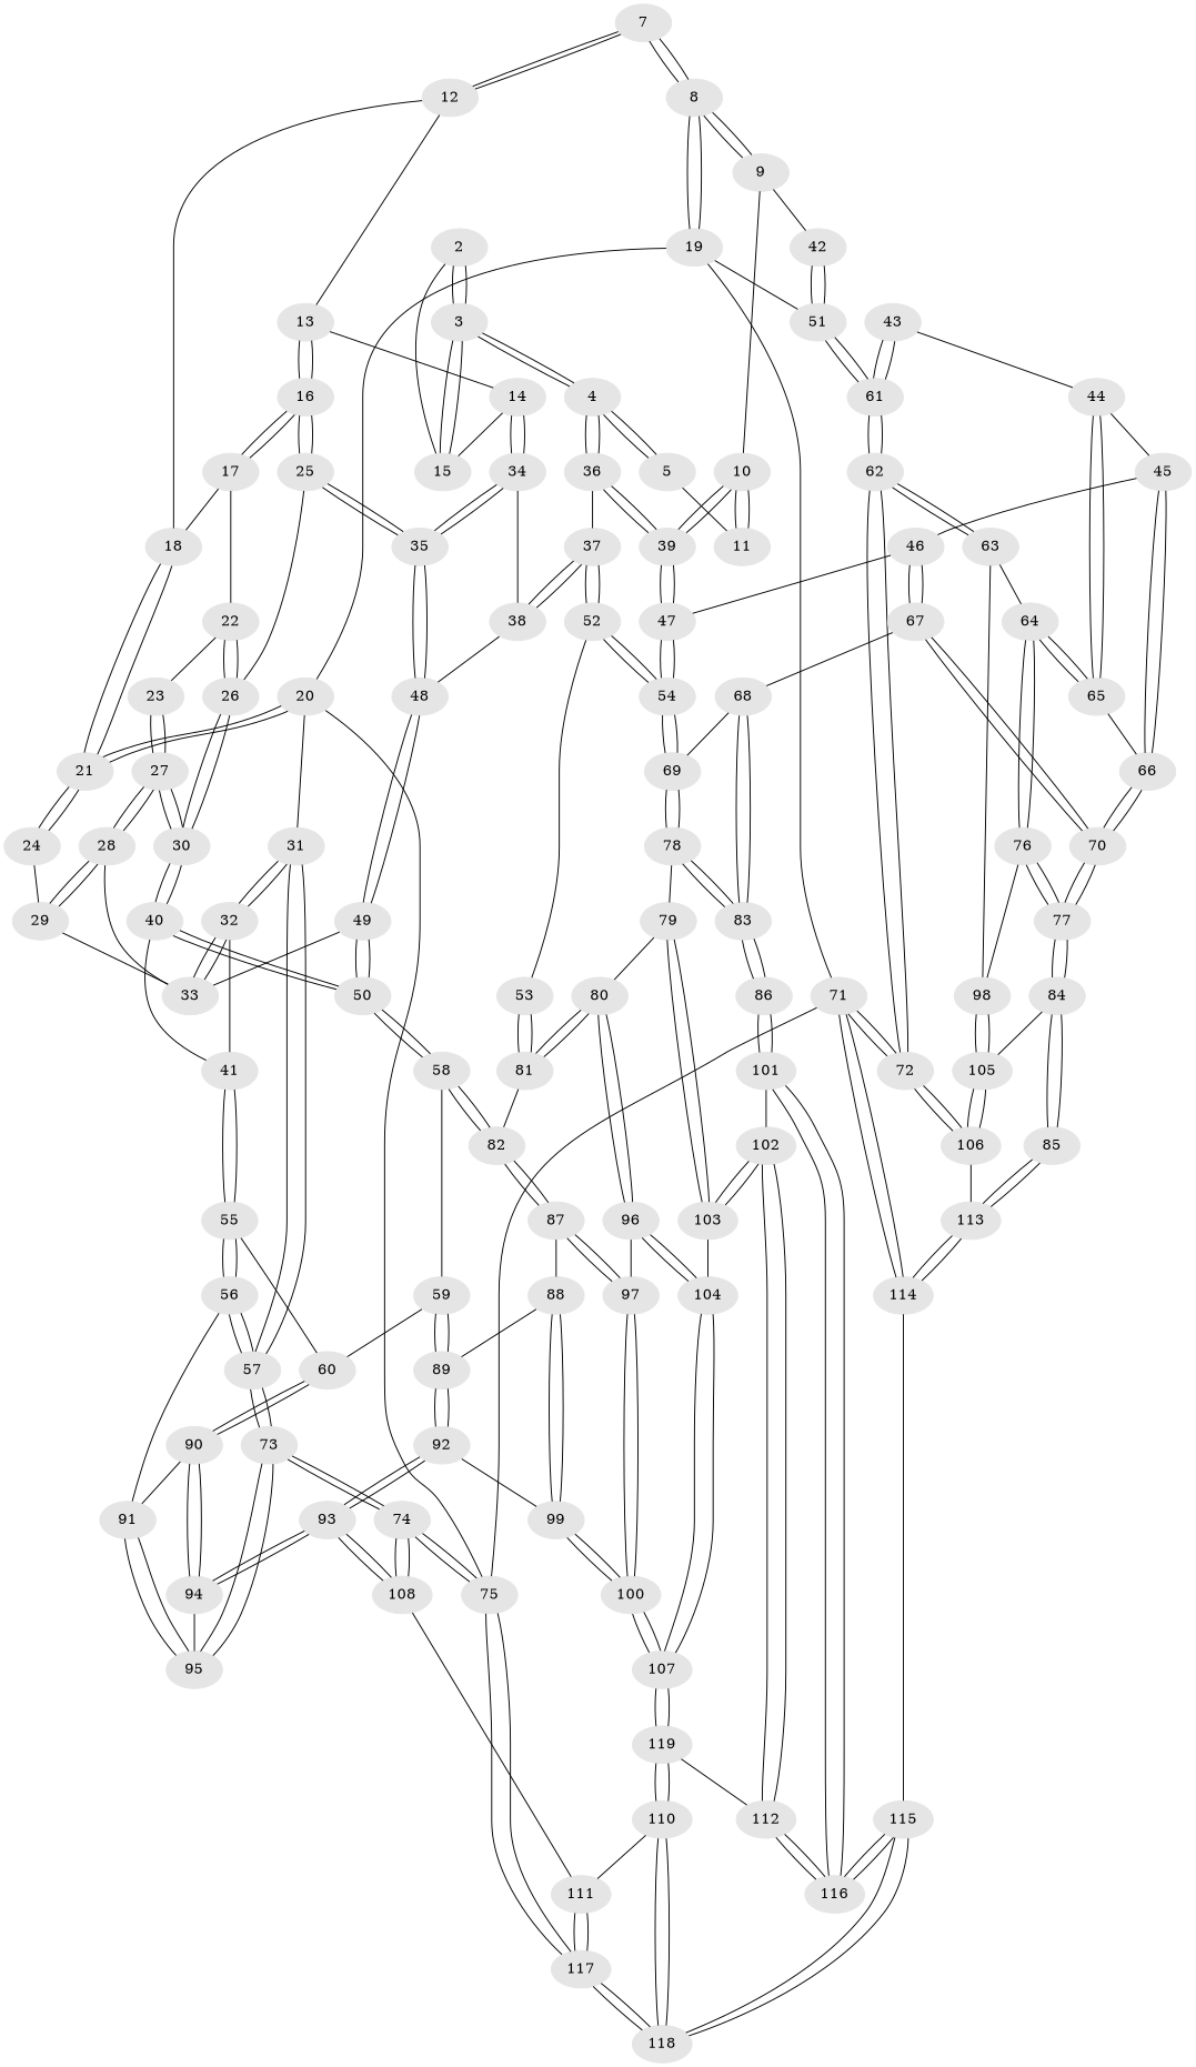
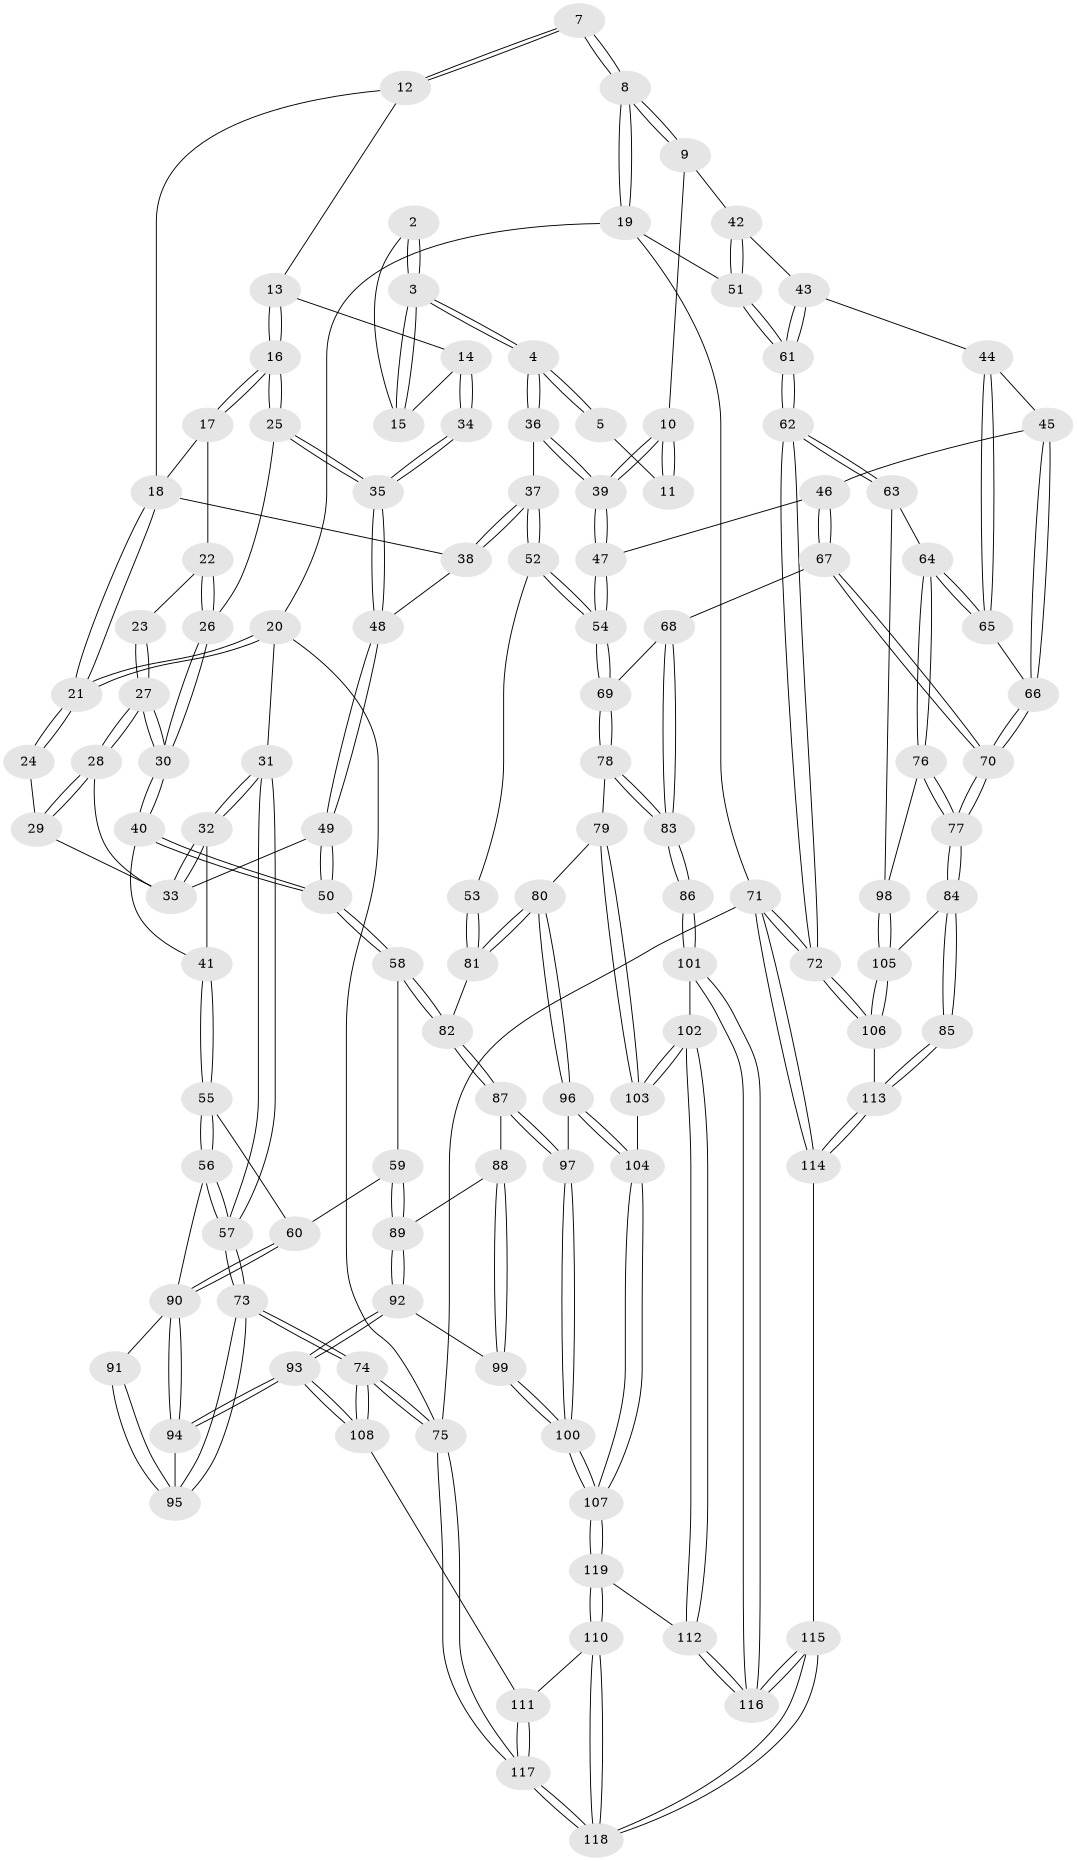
  graph {
    node [color=gray90 style=filled]
    2
    3
    15
    7
    8
    12
    4
    5
    36
    11
    39
    37
    9
    19
    13
    18
    10
    42
    20
    51
    71
    43
    47
    14
    16
    21
    34
    17
    25
    35
    38
    22
    26
    23
    24
    31
    75
    61
    72
    114
    32
    57
    117
    29
    27
    30
    28
    33
    48
    40
    41
    50
    73
    55
    49
    52
    54
    53
    58
    56
    60
    44
    45
    65
    62
    46
    66
    67
    70
    68
    69
    81
    59
    82
    78
    91
    90
    95
    74
    89
    87
    92
    94
    63
    64
    98
    106
    76
    105
    77
    83
    86
    79
    84
    115
    113
    108
    111
    118
    85
    80
    103
    96
    104
    97
    88
    101
    102
    116
    99
    100
    93
    107
    n114 [label=119]
    112
    110
    2 -- 3
    2 -- 3
    2 -- 15
    3 -- 15
    3 -- 15
    3 -- 4
    3 -- 4
    7 -- 8
    7 -- 8
    7 -- 12
    7 -- 12
    8 -- 9
    8 -- 9
    8 -- 19
    8 -- 19
    12 -- 13
    12 -- 18
    4 -- 5
    4 -- 5
    4 -- 36
    4 -- 36
    5 -- 11
    36 -- 39
    36 -- 39
    36 -- 37
    39 -- 47
    39 -- 47
    37 -- 38
    37 -- 38
    37 -- 52
    37 -- 52
    9 -- 10
    9 -- 42
    19 -- 20
    19 -- 51
    19 -- 71
    13 -- 14
    13 -- 16
    13 -- 16
    18 -- 21
    18 -- 21
    10 -- 11
    10 -- 11
    10 -- 39
    10 -- 39
    42 -- 51
    42 -- 51
+   42 -- 43
    20 -- 21
    20 -- 21
    20 -- 31
    20 -- 75
    51 -- 61
    51 -- 61
    71 -- 75
    71 -- 72
    71 -- 72
    71 -- 114
    71 -- 114
    43 -- 61
    43 -- 61
    43 -- 44
    47 -- 54
    47 -- 54
    14 -- 15
    14 -- 34
    14 -- 34
    16 -- 17
    16 -- 17
    16 -- 25
    16 -- 25
    21 -- 24
    21 -- 24
    34 -- 35
    34 -- 35
-   34 -- 38
+   18 -- 38
    17 -- 18
    17 -- 22
    25 -- 35
    25 -- 35
    25 -- 26
    35 -- 48
    35 -- 48
    38 -- 48
    22 -- 26
    22 -- 26
    22 -- 23
    26 -- 30
    26 -- 30
    23 -- 27
    23 -- 27
    24 -- 29
    31 -- 32
    31 -- 32
    31 -- 57
    31 -- 57
    75 -- 117
    75 -- 117
    61 -- 62
    61 -- 62
    72 -- 106
    72 -- 106
    114 -- 115
    32 -- 33
    32 -- 33
    32 -- 41
    57 -- 73
    57 -- 73
    117 -- 118
    117 -- 118
    29 -- 33
    27 -- 30
    27 -- 30
    27 -- 28
    27 -- 28
    30 -- 40
    30 -- 40
    28 -- 29
    28 -- 29
    28 -- 33
    48 -- 49
    48 -- 49
    40 -- 41
    40 -- 50
    40 -- 50
    41 -- 55
    41 -- 55
    50 -- 58
    50 -- 58
    73 -- 95
    73 -- 95
    73 -- 74
    73 -- 74
    55 -- 56
    55 -- 56
    55 -- 60
    49 -- 33
    49 -- 50
    49 -- 50
    52 -- 54
    52 -- 54
    52 -- 53
    54 -- 69
    54 -- 69
    53 -- 81
    53 -- 81
    58 -- 59
    58 -- 82
    58 -- 82
    56 -- 57
    56 -- 57
-   56 -- 91
+   56 -- 90
    60 -- 90
    60 -- 90
    44 -- 45
    44 -- 65
    44 -- 65
    45 -- 46
    45 -- 66
    45 -- 66
    65 -- 66
    62 -- 72
    62 -- 72
    62 -- 63
    62 -- 63
    46 -- 47
    46 -- 67
    46 -- 67
    66 -- 70
    66 -- 70
    67 -- 70
    67 -- 70
    67 -- 68
    70 -- 77
    70 -- 77
    68 -- 69
    68 -- 83
    68 -- 83
    69 -- 78
    69 -- 78
    81 -- 82
    59 -- 60
    59 -- 89
    59 -- 89
    82 -- 87
    82 -- 87
    78 -- 83
    78 -- 83
    78 -- 79
    91 -- 95
    91 -- 95
    90 -- 91
    90 -- 94
    90 -- 94
    74 -- 75
    74 -- 75
    74 -- 108
    74 -- 108
    89 -- 92
    89 -- 92
    87 -- 97
    87 -- 97
    87 -- 88
    92 -- 99
    92 -- 93
    92 -- 93
    94 -- 95
    63 -- 64
    63 -- 98
    64 -- 65
    64 -- 65
    64 -- 76
    64 -- 76
    98 -- 105
    98 -- 105
    106 -- 113
    76 -- 98
    76 -- 77
    76 -- 77
    105 -- 106
    105 -- 106
    77 -- 84
    77 -- 84
    83 -- 86
    83 -- 86
    86 -- 101
    86 -- 101
    79 -- 80
    79 -- 103
    79 -- 103
    84 -- 105
    84 -- 85
    84 -- 85
    115 -- 118
    115 -- 118
    115 -- 116
    115 -- 116
    113 -- 114
    113 -- 114
    108 -- 111
    111 -- 117
    111 -- 117
    85 -- 113
    85 -- 113
    80 -- 81
    80 -- 81
    80 -- 96
    80 -- 96
    103 -- 104
    96 -- 104
    96 -- 104
    96 -- 97
    104 -- 107
    104 -- 107
    97 -- 100
    97 -- 100
    88 -- 89
    88 -- 99
    88 -- 99
    101 -- 102
    101 -- 116
    101 -- 116
    102 -- 103
    102 -- 103
    102 -- 112
    102 -- 112
    99 -- 100
    99 -- 100
    100 -- 107
    100 -- 107
    93 -- 94
    93 -- 94
    93 -- 108
    93 -- 108
    107 -- n114
    107 -- n114
    n114 -- 112
    n114 -- 110
    n114 -- 110
    112 -- 116
    112 -- 116
    110 -- 111
    110 -- 118
    110 -- 118
  }
